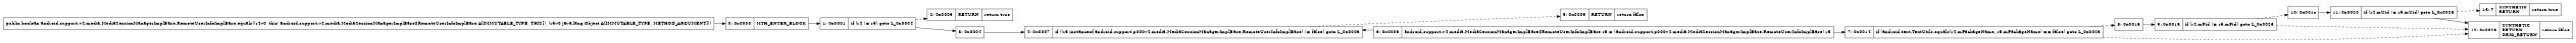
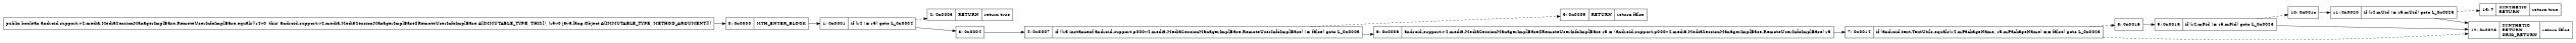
  digraph {
    rankdir=LR
    node [shape=record]
    n1 [label="{0\:\ 0x0000|MTH_ENTER_BLOCK\l}"]
    n2 [label="{1\:\ 0x0001|if (r4 != r5) goto L_0x0004\l}"]
    n3 [label="{2\:\ 0x0003|RETURN\l|return true\l}"]
    n4 [label="{3\:\ 0x0004}"]
    n5 [label="{4\:\ 0x0007|if ((r5 instanceof android.support.p000v4.media.MediaSessionManagerImplBase.RemoteUserInfoImplBase) != false) goto L_0x000a\l}"]
    n6 [label="{5\:\ 0x0009|RETURN\l|return false\l}"]
    n7 [label="{6\:\ 0x000a|android.support.v4.media.MediaSessionManagerImplBase$RemoteUserInfoImplBase r5 = (android.support.p000v4.media.MediaSessionManagerImplBase.RemoteUserInfoImplBase) r5\l}"]
    n8 [label="{7\:\ 0x0014|if (android.text.TextUtils.equals(r4.mPackageName, r5.mPackageName) == false) goto L_0x0023\l}"]
    n9 [label="{8\:\ 0x0016}"]
    n10 [label="{12\:\ 0x0023|SYNTHETIC\lRETURN\lORIG_RETURN\l|return false\l}"]
    n11 [label="{9\:\ 0x001a|if (r4.mPid != r5.mPid) goto L_0x0023\l}"]
    n12 [label="{10\:\ 0x001c}"]
    n13 [label="{11\:\ 0x0020|if (r4.mUid != r5.mUid) goto L_0x0023\l}"]
    n14 [label="{13\:\ ?|SYNTHETIC\lRETURN\l|return true\l}"]
    n15 [label="{public boolean android.support.v4.media.MediaSessionManagerImplBase.RemoteUserInfoImplBase.equals((r4v0 'this' android.support.v4.media.MediaSessionManagerImplBase$RemoteUserInfoImplBase A[IMMUTABLE_TYPE, THIS]), (r5v0 java.lang.Object A[IMMUTABLE_TYPE, METHOD_ARGUMENT])) }"]
    n1 -> n2
    n2 -> n3 [style=dashed]
    n2 -> n4
    n4 -> n5
    n5 -> n6 [style=dashed]
-   n7 -> n5
+   n5 -> n7
    n7 -> n8
    n8 -> n9 [style=dashed]
    n8 -> n10 [style=dashed]
    n9 -> n11
-   n11 -> n10 [style=dashed]
+   n11 -> n10
    n11 -> n12 [style=dashed]
    n12 -> n13
    n13 -> n10
    n13 -> n14 [style=dashed]
    n15 -> n1
  }
